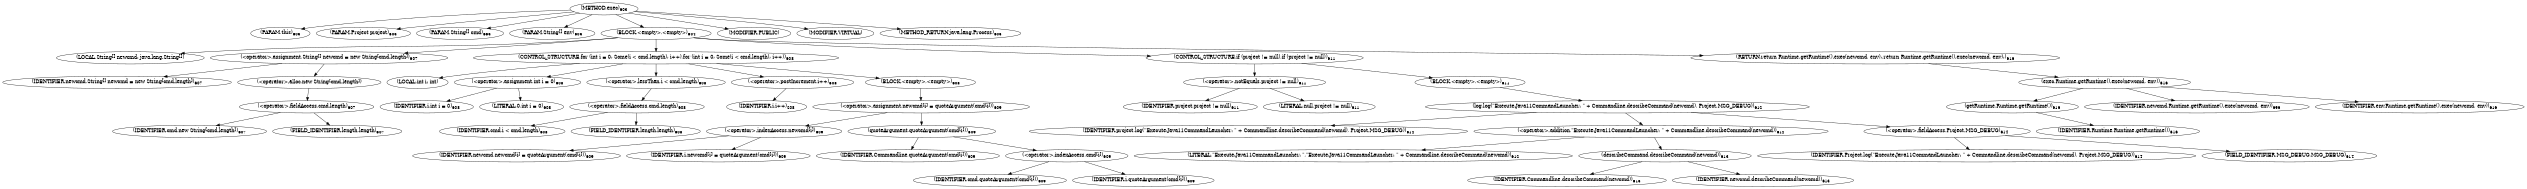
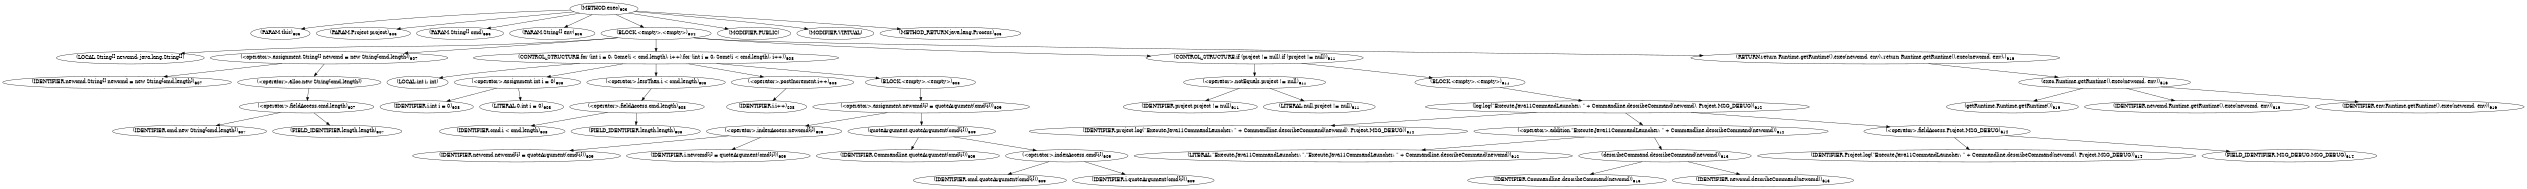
  digraph {
    n1 [label=<(METHOD,exec)<SUB>603</SUB>>]
    n2 [label=<(PARAM,this)<SUB>603</SUB>>]
    n3 [label=<(PARAM,Project project)<SUB>603</SUB>>]
    n4 [label=<(PARAM,String[] cmd)<SUB>663</SUB>>]
    n5 [label=<(PARAM,String[] env)<SUB>603</SUB>>]
    n6 [label=<(BLOCK,&lt;empty&gt;,&lt;empty&gt;)<SUB>604</SUB>>]
    n7 [label=<(MODIFIER,PUBLIC)>]
    n8 [label=<(MODIFIER,VIRTUAL)>]
    n9 [label=<(METHOD_RETURN,java.lang.Process)<SUB>603</SUB>>]
    n10 [label=<(LOCAL,String[] newcmd: java.lang.String[])>]
    n11 [label=<(&lt;operator&gt;.assignment,String[] newcmd = new String[cmd.length])<SUB>607</SUB>>]
    n12 [label=<(CONTROL_STRUCTURE,for (int i = 0; Some(i &lt; cmd.length); i++),for (int i = 0; Some(i &lt; cmd.length); i++))<SUB>608</SUB>>]
    n13 [label=<(CONTROL_STRUCTURE,if (project != null),if (project != null))<SUB>611</SUB>>]
    n14 [label=<(RETURN,return Runtime.getRuntime().exec(newcmd, env);,return Runtime.getRuntime().exec(newcmd, env);)<SUB>616</SUB>>]
    n15 [label=<(IDENTIFIER,newcmd,String[] newcmd = new String[cmd.length])<SUB>607</SUB>>]
    n16 [label=<(&lt;operator&gt;.alloc,new String[cmd.length])>]
    n17 [label=<(LOCAL,int i: int)>]
    n18 [label=<(&lt;operator&gt;.assignment,int i = 0)<SUB>608</SUB>>]
    n19 [label=<(&lt;operator&gt;.lessThan,i &lt; cmd.length)<SUB>608</SUB>>]
    n20 [label=<(&lt;operator&gt;.postIncrement,i++)<SUB>608</SUB>>]
    n21 [label=<(BLOCK,&lt;empty&gt;,&lt;empty&gt;)<SUB>608</SUB>>]
    n22 [label=<(&lt;operator&gt;.notEquals,project != null)<SUB>611</SUB>>]
    n23 [label=<(BLOCK,&lt;empty&gt;,&lt;empty&gt;)<SUB>611</SUB>>]
    n24 [label=<(exec,Runtime.getRuntime().exec(newcmd, env))<SUB>616</SUB>>]
    n25 [label=<(&lt;operator&gt;.fieldAccess,cmd.length)<SUB>607</SUB>>]
    n26 [label=<(IDENTIFIER,cmd,new String[cmd.length])<SUB>607</SUB>>]
    n27 [label=<(FIELD_IDENTIFIER,length,length)<SUB>607</SUB>>]
    n28 [label=<(IDENTIFIER,i,int i = 0)<SUB>608</SUB>>]
    n29 [label=<(LITERAL,0,int i = 0)<SUB>608</SUB>>]
    n30 [label=<(&lt;operator&gt;.fieldAccess,cmd.length)<SUB>608</SUB>>]
    n31 [label=<(IDENTIFIER,i,i++)<SUB>208</SUB>>]
    n32 [label=<(&lt;operator&gt;.assignment,newcmd[i] = quoteArgument(cmd[i]))<SUB>609</SUB>>]
    n33 [label=<(IDENTIFIER,cmd,i &lt; cmd.length)<SUB>608</SUB>>]
    n34 [label=<(FIELD_IDENTIFIER,length,length)<SUB>608</SUB>>]
    n35 [label=<(&lt;operator&gt;.indexAccess,newcmd[i])<SUB>609</SUB>>]
    n36 [label=<(quoteArgument,quoteArgument(cmd[i]))<SUB>609</SUB>>]
    n37 [label=<(IDENTIFIER,newcmd,newcmd[i] = quoteArgument(cmd[i]))<SUB>609</SUB>>]
    n38 [label=<(IDENTIFIER,i,newcmd[i] = quoteArgument(cmd[i]))<SUB>609</SUB>>]
    n39 [label=<(IDENTIFIER,Commandline,quoteArgument(cmd[i]))<SUB>609</SUB>>]
    n40 [label=<(&lt;operator&gt;.indexAccess,cmd[i])<SUB>609</SUB>>]
    n41 [label=<(IDENTIFIER,cmd,quoteArgument(cmd[i]))<SUB>609</SUB>>]
    n42 [label=<(IDENTIFIER,i,quoteArgument(cmd[i]))<SUB>609</SUB>>]
    n43 [label=<(IDENTIFIER,project,project != null)<SUB>611</SUB>>]
    n44 [label=<(LITERAL,null,project != null)<SUB>611</SUB>>]
    n45 [label=<(log,log(&quot;Execute:Java11CommandLauncher: &quot; + Commandline.describeCommand(newcmd), Project.MSG_DEBUG))<SUB>612</SUB>>]
    n46 [label=<(IDENTIFIER,project,log(&quot;Execute:Java11CommandLauncher: &quot; + Commandline.describeCommand(newcmd), Project.MSG_DEBUG))<SUB>612</SUB>>]
    n47 [label=<(&lt;operator&gt;.addition,&quot;Execute:Java11CommandLauncher: &quot; + Commandline.describeCommand(newcmd))<SUB>612</SUB>>]
    n48 [label=<(&lt;operator&gt;.fieldAccess,Project.MSG_DEBUG)<SUB>614</SUB>>]
    n49 [label=<(LITERAL,&quot;Execute:Java11CommandLauncher: &quot;,&quot;Execute:Java11CommandLauncher: &quot; + Commandline.describeCommand(newcmd))<SUB>612</SUB>>]
    n50 [label=<(describeCommand,describeCommand(newcmd))<SUB>613</SUB>>]
    n51 [label=<(IDENTIFIER,Project,log(&quot;Execute:Java11CommandLauncher: &quot; + Commandline.describeCommand(newcmd), Project.MSG_DEBUG))<SUB>614</SUB>>]
    n52 [label=<(FIELD_IDENTIFIER,MSG_DEBUG,MSG_DEBUG)<SUB>614</SUB>>]
    n53 [label=<(IDENTIFIER,Commandline,describeCommand(newcmd))<SUB>613</SUB>>]
    n54 [label=<(IDENTIFIER,newcmd,describeCommand(newcmd))<SUB>613</SUB>>]
    n55 [label=<(getRuntime,Runtime.getRuntime())<SUB>616</SUB>>]
-   n56 [label=<(IDENTIFIER,newcmd,Runtime.getRuntime().exec(newcmd, env))<SUB>696</SUB>>]
+   n56 [label=<(IDENTIFIER,newcmd,Runtime.getRuntime().exec(newcmd, env))<SUB>616</SUB>>]
    n57 [label=<(IDENTIFIER,env,Runtime.getRuntime().exec(newcmd, env))<SUB>616</SUB>>]
-   n58 [label=<(IDENTIFIER,Runtime,Runtime.getRuntime())<SUB>616</SUB>>]
    n1 -> n2
    n1 -> n3
    n1 -> n4
    n1 -> n5
    n1 -> n6
    n1 -> n7
    n1 -> n8
    n1 -> n9
    n6 -> n10
    n6 -> n11
    n6 -> n12
    n6 -> n13
    n6 -> n14
    n11 -> n15
    n11 -> n16
    n12 -> n17
    n12 -> n18
    n12 -> n19
    n12 -> n20
    n12 -> n21
    n13 -> n22
    n13 -> n23
    n14 -> n24
    n16 -> n25
    n18 -> n28
    n18 -> n29
    n19 -> n30
    n20 -> n31
    n21 -> n32
    n22 -> n43
    n22 -> n44
    n23 -> n45
    n24 -> n55
    n24 -> n56
    n24 -> n57
    n25 -> n26
    n25 -> n27
    n30 -> n33
    n30 -> n34
    n32 -> n35
    n32 -> n36
    n35 -> n37
    n35 -> n38
    n36 -> n39
    n36 -> n40
    n40 -> n41
    n40 -> n42
    n45 -> n46
    n45 -> n47
    n45 -> n48
    n47 -> n49
    n47 -> n50
    n48 -> n51
    n48 -> n52
    n50 -> n53
    n50 -> n54
-   n55 -> n58
  }
